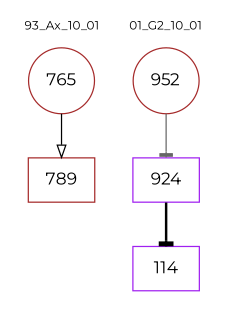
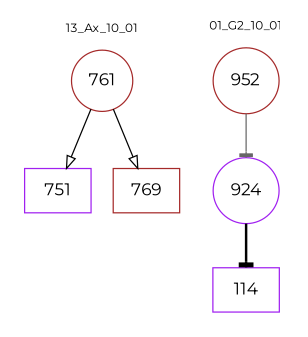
  digraph {
    fontname=Montserrat
    node [color=brown fontname=Montserrat shape=box]
    edge [arrowhead=onormal color=black fontname=Montserrat style=solid]
-   n1 [label=765 shape=circle]
-   n3 [label=789]
-   n4 [color=purple label=924]
+   n1 [label=761 shape=circle]
+   n2 [color=purple label=751]
+   n3 [label=769]
+   n4 [color=purple label=924 shape=circle]
    n5 [color=purple label=114]
    n6 [label=952 shape=circle]
    subgraph cluster_1 {
      color=white
      fontsize=10
-     label="93_Ax_10_01"
+     label="13_Ax_10_01"
      n1
+     n2
      n3
    }
    subgraph cluster_2 {
      color=white
      fontsize=10
      label="01_G2_10_01"
      n4
      n5
      n6
    }
+   n1 -> n2
    n1 -> n3
    n4 -> n5 [arrowhead=tee style=bold]
    n6 -> n4 [arrowhead=tee color=gray40]
  }
